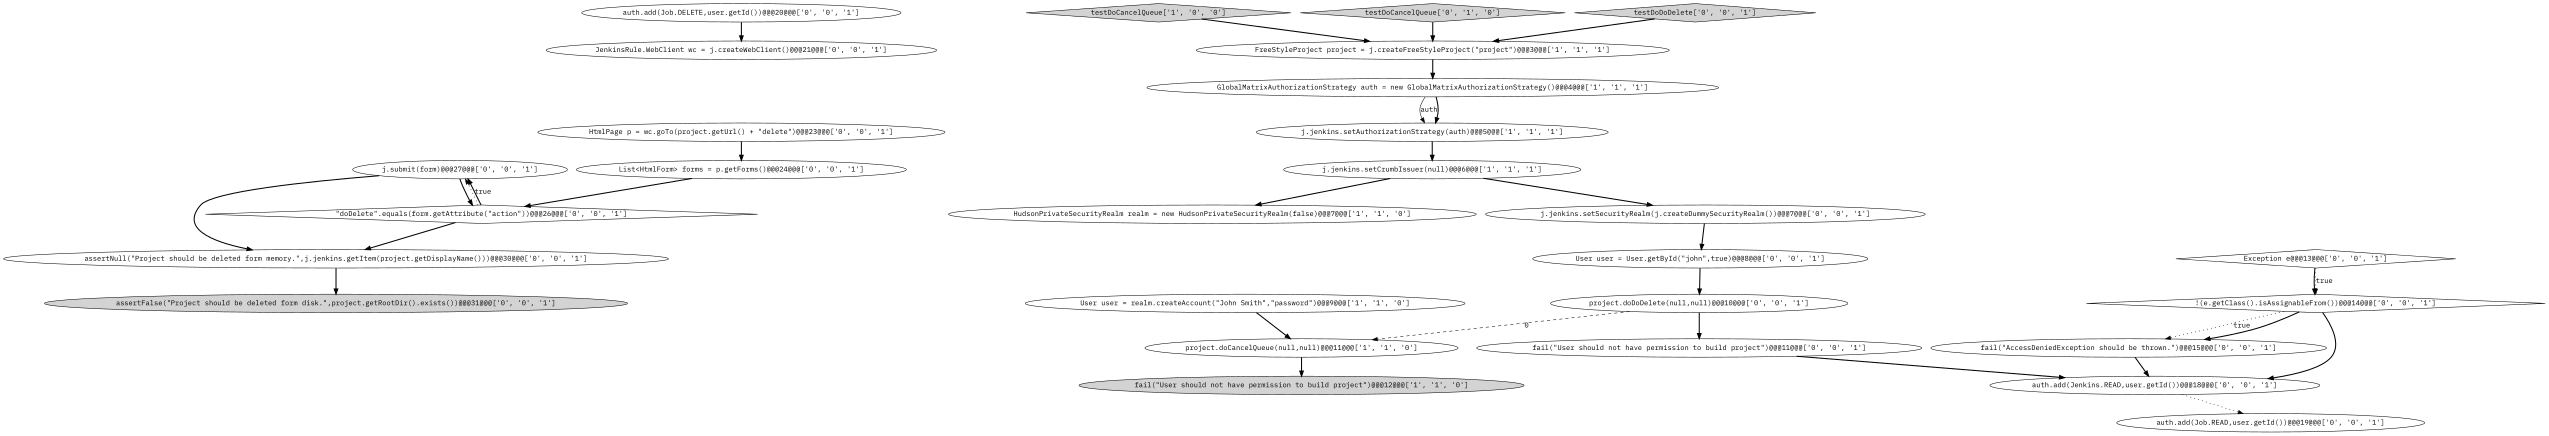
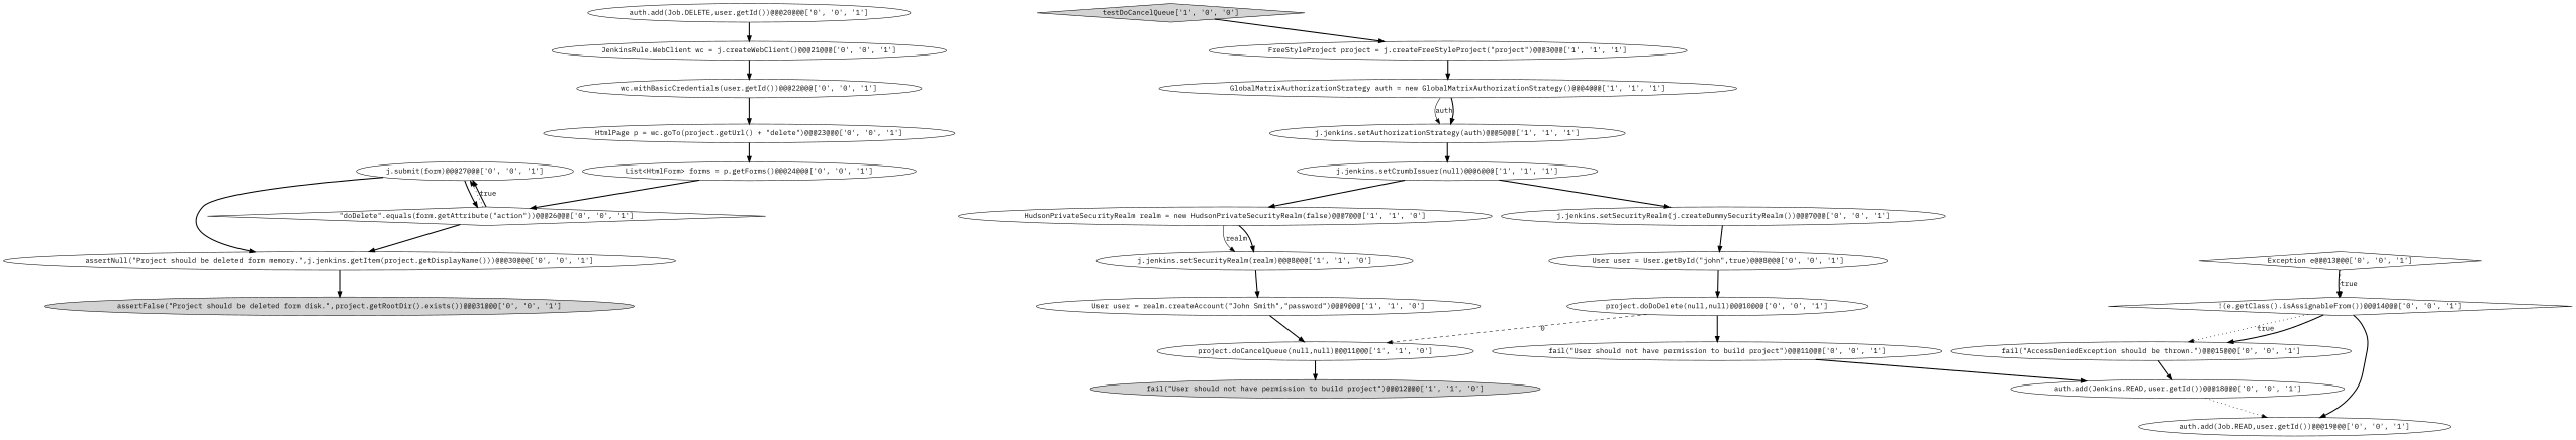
  digraph {
    fontname="IBM Plex Mono"
    node [fillcolor=white fontname="IBM Plex Mono" shape=ellipse style=filled]
    edge [fontname="IBM Plex Mono" style=bold]
    n1 [label="j.submit(form)@@@27@@@['0', '0', '1']"]
    n2 [label="assertNull(\"Project should be deleted form memory.\",j.jenkins.getItem(project.getDisplayName()))@@@30@@@['0', '0', '1']"]
    n3 [label="\"doDelete\".equals(form.getAttribute(\"action\"))@@@26@@@['0', '0', '1']" shape=diamond]
    n4 [fillcolor=lightgray label="assertFalse(\"Project should be deleted form disk.\",project.getRootDir().exists())@@@31@@@['0', '0', '1']"]
    n5 [label="HtmlPage p = wc.goTo(project.getUrl() + \"delete\")@@@23@@@['0', '0', '1']"]
    n6 [label="List<HtmlForm> forms = p.getForms()@@@24@@@['0', '0', '1']"]
    n7 [fillcolor=lightgray label="testDoCancelQueue['1', '0', '0']" shape=diamond]
    n8 [label="FreeStyleProject project = j.createFreeStyleProject(\"project\")@@@3@@@['1', '1', '1']"]
    n9 [label="GlobalMatrixAuthorizationStrategy auth = new GlobalMatrixAuthorizationStrategy()@@@4@@@['1', '1', '1']"]
    n10 [label="project.doCancelQueue(null,null)@@@11@@@['1', '1', '0']"]
    n11 [fillcolor=lightgray label="fail(\"User should not have permission to build project\")@@@12@@@['1', '1', '0']"]
    n12 [label="project.doDoDelete(null,null)@@@10@@@['0', '0', '1']"]
    n13 [label="fail(\"User should not have permission to build project\")@@@11@@@['0', '0', '1']"]
    n14 [label="auth.add(Jenkins.READ,user.getId())@@@18@@@['0', '0', '1']"]
    n15 [label="auth.add(Job.READ,user.getId())@@@19@@@['0', '0', '1']"]
-   n16 [fillcolor=lightgray label="testDoCancelQueue['0', '1', '0']" shape=diamond]
    n17 [label="JenkinsRule.WebClient wc = j.createWebClient()@@@21@@@['0', '0', '1']"]
+   n18 [label="wc.withBasicCredentials(user.getId())@@@22@@@['0', '0', '1']"]
    n19 [label="Exception e@@@13@@@['0', '0', '1']" shape=diamond]
    n20 [label="!(e.getClass().isAssignableFrom())@@@14@@@['0', '0', '1']" shape=diamond]
    n21 [label="fail(\"AccessDeniedException should be thrown.\")@@@15@@@['0', '0', '1']"]
    n22 [label="j.jenkins.setCrumbIssuer(null)@@@6@@@['1', '1', '1']"]
    n23 [label="HudsonPrivateSecurityRealm realm = new HudsonPrivateSecurityRealm(false)@@@7@@@['1', '1', '0']"]
    n24 [label="j.jenkins.setSecurityRealm(j.createDummySecurityRealm())@@@7@@@['0', '0', '1']"]
+   n25 [label="j.jenkins.setSecurityRealm(realm)@@@8@@@['1', '1', '0']"]
    n26 [label="User user = User.getById(\"john\",true)@@@8@@@['0', '0', '1']"]
    n27 [label="auth.add(Job.DELETE,user.getId())@@@20@@@['0', '0', '1']"]
    n28 [label="User user = realm.createAccount(\"John Smith\",\"password\")@@@9@@@['1', '1', '0']"]
-   n29 [fillcolor=lightgray label="testDoDoDelete['0', '0', '1']" shape=diamond]
    n30 [label="j.jenkins.setAuthorizationStrategy(auth)@@@5@@@['1', '1', '1']"]
    n1 -> n2
    n1 -> n3
    n2 -> n4
    n3 -> n1
    n3 -> n1 [label=true style=dotted]
    n3 -> n2
    n5 -> n6
    n6 -> n3
    n7 -> n8
    n8 -> n9
    n9 -> n30 [label=auth style=solid]
    n9 -> n30
    n10 -> n11
    n12 -> n10 [label=0 style=dashed]
    n12 -> n13
    n13 -> n14
    n14 -> n15 [style=dotted]
-   n16 -> n8
+   n17 -> n18
+   n18 -> n5
    n19 -> n20
    n19 -> n20 [label=true style=dotted]
-   n20 -> n14
+   n20 -> n15
    n20 -> n21 [label=true style=dotted]
    n20 -> n21
    n21 -> n14
    n22 -> n23
    n22 -> n24
+   n23 -> n25 [label=realm style=solid]
+   n23 -> n25
    n24 -> n26
+   n25 -> n28
    n26 -> n12
    n27 -> n17
    n28 -> n10
-   n29 -> n8
    n30 -> n22
  }
